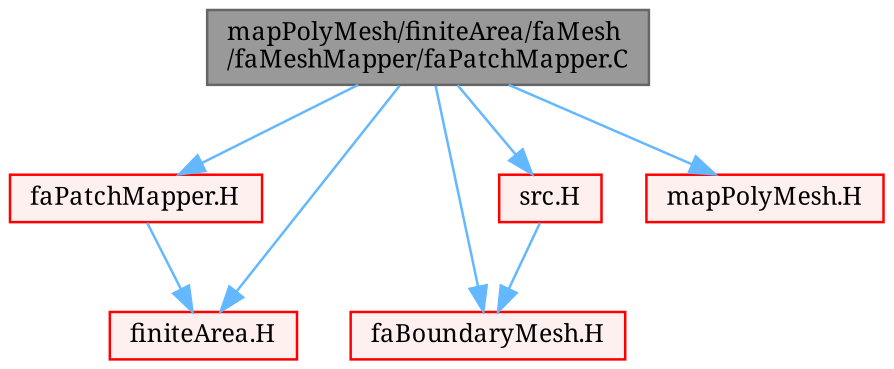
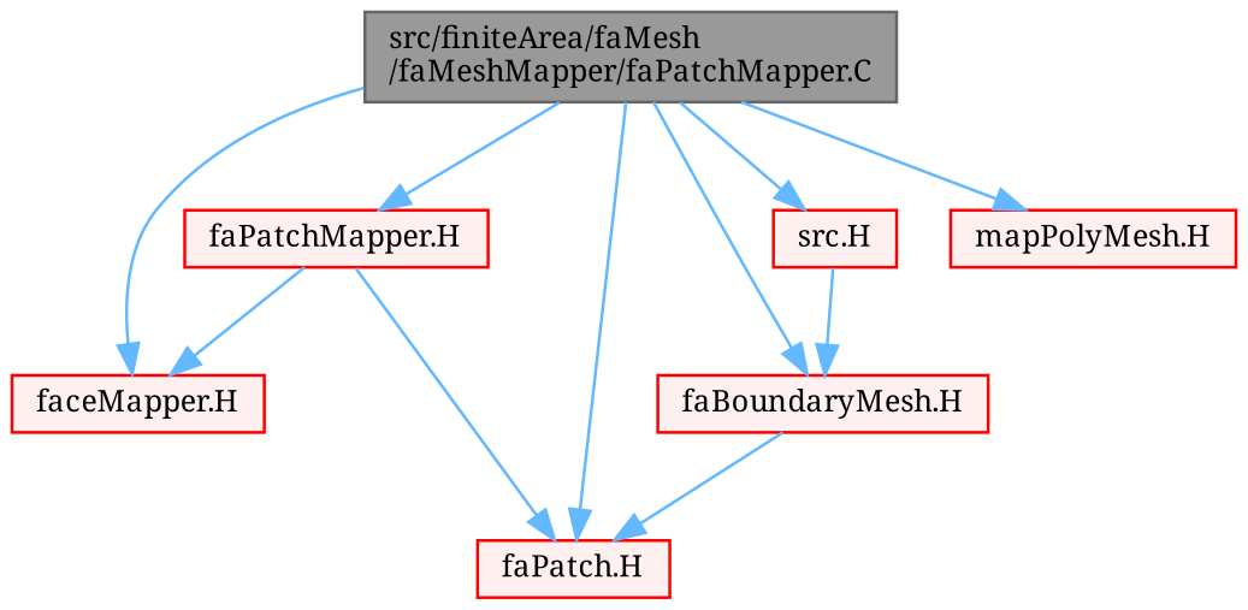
  digraph {
    fontname="Noto Serif"
    node [color=red fillcolor="#FFF0F0" fontname="Noto Serif" fontsize=10 shape=box style=filled]
    edge [color=steelblue1 fontname="Noto Serif" fontsize=10 labelfontname=Helvetica labelfontsize=10 style=solid]
-   n1 [color=gray40 fillcolor=grey60 fontcolor=black height=0.2 label="mapPolyMesh/finiteArea/faMesh\l/faMeshMapper/faPatchMapper.C" width=0.4]
+   n1 [color=gray40 fillcolor=grey60 fontcolor=black height=0.2 label="src/finiteArea/faMesh\l/faMeshMapper/faPatchMapper.C" width=0.4]
    n2 [height=0.2 label="faPatchMapper.H" width=0.4]
-   n3 [height=0.2 label="finiteArea.H" width=0.4]
+   n3 [height=0.2 label="faceMapper.H" width=0.4]
+   n4 [height=0.2 label="faPatch.H" width=0.4]
    n5 [height=0.2 label="faBoundaryMesh.H" width=0.4]
    n6 [height=0.2 label="src.H" width=0.4]
    n7 [height=0.2 label="mapPolyMesh.H" width=0.4]
    n1 -> n2
    n1 -> n3
+   n1 -> n4
    n1 -> n5
    n1 -> n6
    n1 -> n7
    n2 -> n3
+   n2 -> n4
+   n5 -> n4
    n6 -> n5
  }
